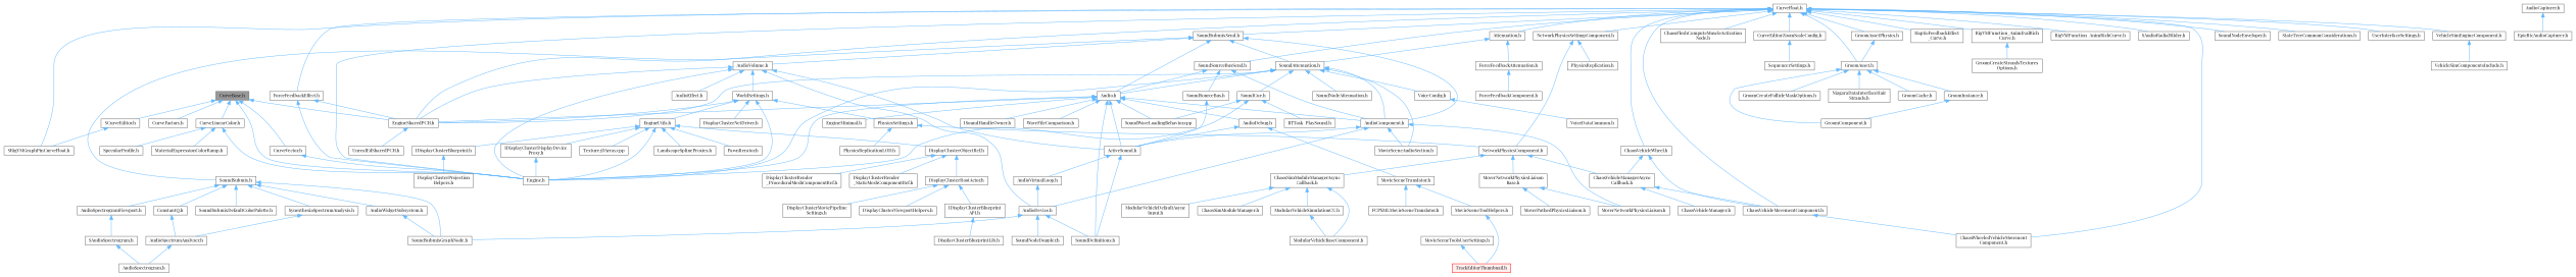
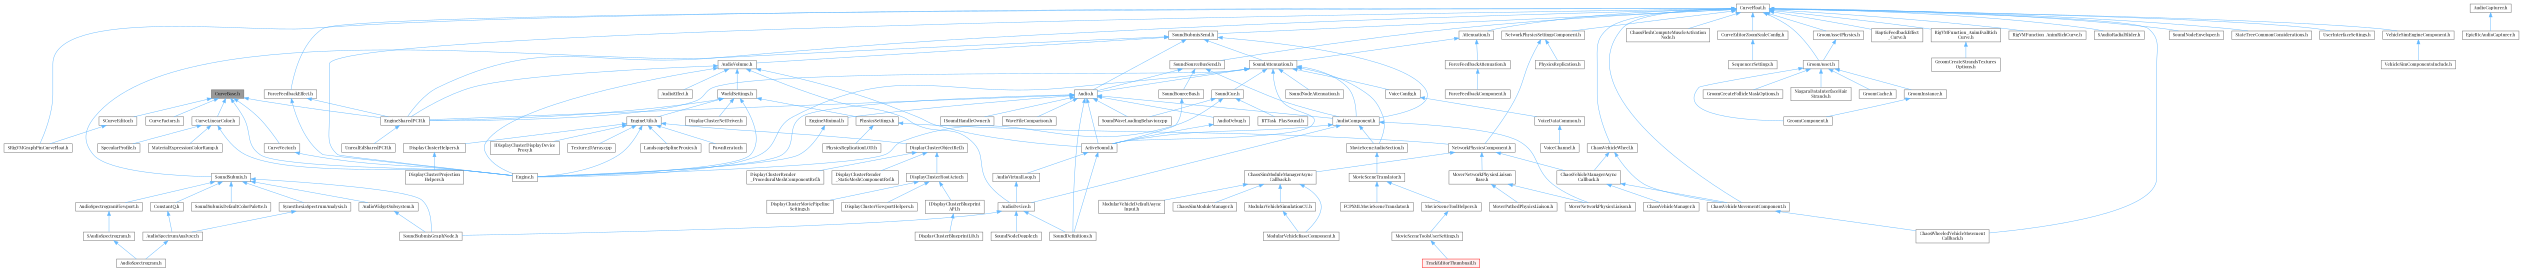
  digraph {
    fontname="Playfair Display"
    node [color=grey40 fillcolor=white fontname="Playfair Display" fontsize=10 shape=box style=filled]
    edge [color=steelblue1 dir=back fontname="Playfair Display" fontsize=10 labelfontname=Helvetica labelfontsize=10 style=solid]
    n1 [color=gray40 fillcolor=grey60 fontcolor=black height=0.2 label="CurveBase.h" width=0.4]
    n2 [height=0.2 label="CurveFactory.h" width=0.4]
    n3 [height=0.2 label="Engine.h" width=0.4]
    n4 [height=0.2 label="EngineSharedPCH.h" width=0.4]
    n5 [height=0.2 label="CurveLinearColor.h" width=0.4]
    n6 [height=0.2 label="CurveVector.h" width=0.4]
    n7 [height=0.2 label="SCurveEditor.h" width=0.4]
    n8 [height=0.2 label="CurveFloat.h" width=0.4]
    n9 [height=0.2 label="Attenuation.h" width=0.4]
    n10 [height=0.2 label="ChaosFleshComputeMuscleActivation\lNode.h" width=0.4]
    n11 [height=0.2 label="ChaosVehicleMovementComponent.h" width=0.4]
-   n12 [height=0.2 label="ChaosWheeledVehicleMovement\lComponent.h" width=0.4]
+   n12 [height=0.2 label="ChaosWheeledVehicleMovement\lCallback.h" width=0.4]
    n13 [height=0.2 label="ChaosVehicleWheel.h" width=0.4]
    n14 [height=0.2 label="CurveEditorZoomScaleConfig.h" width=0.4]
    n15 [height=0.2 label="ForceFeedbackEffect.h" width=0.4]
    n16 [height=0.2 label="GroomAsset.h" width=0.4]
    n17 [height=0.2 label="GroomAssetPhysics.h" width=0.4]
    n18 [height=0.2 label="HapticFeedbackEffect\l_Curve.h" width=0.4]
    n19 [height=0.2 label="NetworkPhysicsSettingsComponent.h" width=0.4]
    n20 [height=0.2 label="RigVMFunction_AnimEvalRich\lCurve.h" width=0.4]
    n21 [height=0.2 label="RigVMFunction_AnimRichCurve.h" width=0.4]
    n22 [height=0.2 label="SAudioRadialSlider.h" width=0.4]
    n23 [height=0.2 label="SRigVMGraphPinCurveFloat.h" width=0.4]
    n24 [height=0.2 label="SoundNodeEnveloper.h" width=0.4]
    n25 [height=0.2 label="SoundSourceBusSend.h" width=0.4]
    n26 [height=0.2 label="SoundSubmixSend.h" width=0.4]
    n27 [height=0.2 label="StateTreeCommonConsiderations.h" width=0.4]
    n28 [height=0.2 label="UserInterfaceSettings.h" width=0.4]
    n29 [height=0.2 label="VehicleSimEngineComponent.h" width=0.4]
    n30 [height=0.2 label="UnrealEdSharedPCH.h" width=0.4]
    n31 [height=0.2 label="MaterialExpressionColorRamp.h" width=0.4]
    n32 [height=0.2 label="SpecularProfile.h" width=0.4]
    n33 [height=0.2 label="ForceFeedbackAttenuation.h" width=0.4]
    n34 [height=0.2 label="SoundAttenuation.h" width=0.4]
    n35 [height=0.2 label="ChaosVehicleManagerAsync\lCallback.h" width=0.4]
    n36 [height=0.2 label="SequencerSettings.h" width=0.4]
    n37 [height=0.2 label="GroomCache.h" width=0.4]
    n38 [height=0.2 label="GroomComponent.h" width=0.4]
    n39 [height=0.2 label="GroomCreateFollicleMaskOptions.h" width=0.4]
    n40 [height=0.2 label="GroomInstance.h" width=0.4]
    n41 [height=0.2 label="NiagaraDataInterfaceHair\lStrands.h" width=0.4]
    n42 [height=0.2 label="NetworkPhysicsComponent.h" width=0.4]
    n43 [height=0.2 label="PhysicsReplication.h" width=0.4]
    n44 [height=0.2 label="GroomCreateStrandsTextures\lOptions.h" width=0.4]
    n45 [height=0.2 label="Audio.h" width=0.4]
    n46 [height=0.2 label="AudioComponent.h" width=0.4]
    n47 [height=0.2 label="SoundSourceBus.h" width=0.4]
    n48 [height=0.2 label="AudioVolume.h" width=0.4]
    n49 [height=0.2 label="SoundSubmix.h" width=0.4]
    n50 [height=0.2 label="VehicleSimComponentsInclude.h" width=0.4]
    n51 [height=0.2 label="ForceFeedbackComponent.h" width=0.4]
    n52 [height=0.2 label="ActiveSound.h" width=0.4]
    n53 [height=0.2 label="MovieSceneAudioSection.h" width=0.4]
    n54 [height=0.2 label="SoundCue.h" width=0.4]
    n55 [height=0.2 label="SoundNodeAttenuation.h" width=0.4]
    n56 [height=0.2 label="VoiceConfig.h" width=0.4]
    n57 [height=0.2 label="AudioVirtualLoop.h" width=0.4]
    n58 [height=0.2 label="SoundDefinitions.h" width=0.4]
    n59 [height=0.2 label="EngineMinimal.h" width=0.4]
    n60 [height=0.2 label="AudioDebug.h" width=0.4]
    n61 [height=0.2 label="ISoundHandleOwner.h" width=0.4]
    n62 [height=0.2 label="SoundWaveLoadingBehavior.cpp" width=0.4]
    n63 [height=0.2 label="WaveFileComparison.h" width=0.4]
    n64 [height=0.2 label="AudioDevice.h" width=0.4]
    n65 [height=0.2 label="MoverNetworkPhysicsLiaison.h" width=0.4]
    n66 [height=0.2 label="MovieSceneTranslator.h" width=0.4]
    n67 [height=0.2 label="BTTask_PlaySound.h" width=0.4]
    n68 [height=0.2 label="VoiceDataCommon.h" width=0.4]
    n69 [height=0.2 label="SoundNodeDoppler.h" width=0.4]
    n70 [height=0.2 label="SoundSubmixGraphNode.h" width=0.4]
    n71 [height=0.2 label="FCPXMLMovieSceneTranslator.h" width=0.4]
    n72 [height=0.2 label="MovieSceneToolHelpers.h" width=0.4]
    n73 [height=0.2 label="MovieSceneToolsUserSettings.h" width=0.4]
    n74 [color=red fillcolor="#FFF0F0" height=0.2 label="TrackEditorThumbnail.h" width=0.4]
    n75 [height=0.2 label="AudioCapturer.h" width=0.4]
    n76 [height=0.2 label="EpicRtcAudioCapturer.h" width=0.4]
+   n77 [height=0.2 label="VoiceChannel.h" width=0.4]
    n78 [height=0.2 label="ChaosVehicleManager.h" width=0.4]
    n79 [height=0.2 label="ChaosSimModuleManagerAsync\lCallback.h" width=0.4]
    n80 [height=0.2 label="MoverNetworkPhysicsLiaison\lBase.h" width=0.4]
    n81 [height=0.2 label="ChaosSimModuleManager.h" width=0.4]
    n82 [height=0.2 label="ModularVehicleBaseComponent.h" width=0.4]
    n83 [height=0.2 label="ModularVehicleDefaultAsync\lInput.h" width=0.4]
    n84 [height=0.2 label="ModularVehicleSimulationCU.h" width=0.4]
    n85 [height=0.2 label="MoverPathedPhysicsLiaison.h" width=0.4]
    n86 [height=0.2 label="AudioEffect.h" width=0.4]
    n87 [height=0.2 label="WorldSettings.h" width=0.4]
    n88 [height=0.2 label="AudioSpectrogramViewport.h" width=0.4]
    n89 [height=0.2 label="AudioWidgetSubsystem.h" width=0.4]
    n90 [height=0.2 label="ConstantQ.h" width=0.4]
    n91 [height=0.2 label="SoundSubmixDefaultColorPalette.h" width=0.4]
    n92 [height=0.2 label="SynesthesiaSpectrumAnalysis.h" width=0.4]
    n93 [height=0.2 label="DisplayClusterNetDriver.h" width=0.4]
    n94 [height=0.2 label="EngineUtils.h" width=0.4]
    n95 [height=0.2 label="PhysicsSettings.h" width=0.4]
-   n96 [height=0.2 label="IDisplayClusterBlueprint.h" width=0.4]
+   n96 [height=0.2 label="DisplayClusterHelpers.h" width=0.4]
    n97 [height=0.2 label="DisplayClusterObjectRef.h" width=0.4]
    n98 [height=0.2 label="IDisplayClusterDisplayDevice\lProxy.h" width=0.4]
    n99 [height=0.2 label="LandscapeSplineProxies.h" width=0.4]
    n100 [height=0.2 label="PawnIterator.h" width=0.4]
    n101 [height=0.2 label="Texture2DArray.cpp" width=0.4]
    n102 [height=0.2 label="PhysicsReplicationLOD.h" width=0.4]
    n103 [height=0.2 label="DisplayClusterProjection\lHelpers.h" width=0.4]
    n104 [height=0.2 label="DisplayClusterRender\l_ProceduralMeshComponentRef.h" width=0.4]
    n105 [height=0.2 label="DisplayClusterRender\l_StaticMeshComponentRef.h" width=0.4]
    n106 [height=0.2 label="DisplayClusterRootActor.h" width=0.4]
    n107 [height=0.2 label="DisplayClusterMoviePipeline\lSettings.h" width=0.4]
    n108 [height=0.2 label="DisplayClusterViewportHelpers.h" width=0.4]
    n109 [height=0.2 label="IDisplayClusterBlueprint\lAPI.h" width=0.4]
    n110 [height=0.2 label="DisplayClusterBlueprintLib.h" width=0.4]
    n111 [height=0.2 label="SAudioSpectrogram.h" width=0.4]
    n112 [height=0.2 label="AudioSpectrumAnalyzer.h" width=0.4]
    n113 [height=0.2 label="AudioSpectrogram.h" width=0.4]
    n1 -> n2
    n1 -> n3
    n1 -> n4
    n1 -> n5
    n1 -> n6
    n1 -> n7
    n4 -> n30
    n5 -> n3
    n5 -> n31
    n5 -> n32
    n6 -> n3
    n7 -> n23
    n8 -> n3
    n8 -> n4
    n8 -> n9
    n8 -> n10
    n8 -> n11
    n8 -> n12
    n8 -> n13
    n8 -> n14
    n8 -> n15
    n8 -> n16
    n8 -> n17
    n8 -> n18
    n8 -> n19
    n8 -> n20
    n8 -> n21
    n8 -> n22
    n8 -> n23
    n8 -> n24
    n8 -> n25
    n8 -> n26
    n8 -> n27
    n8 -> n28
    n8 -> n29
    n9 -> n33
    n9 -> n34
    n11 -> n12
    n13 -> n11
    n13 -> n35
    n14 -> n36
    n15 -> n3
    n15 -> n4
    n16 -> n37
    n16 -> n38
    n16 -> n39
    n16 -> n40
    n16 -> n41
    n17 -> n16
    n19 -> n42
    n19 -> n43
    n20 -> n44
    n25 -> n45
    n25 -> n46
    n25 -> n47
    n26 -> n34
    n26 -> n45
    n26 -> n46
    n26 -> n48
    n26 -> n49
    n29 -> n50
    n33 -> n51
    n34 -> n3
    n34 -> n4
    n34 -> n45
    n34 -> n46
+   n34 -> n52
    n34 -> n53
    n34 -> n54
    n34 -> n55
    n34 -> n56
    n35 -> n11
    n35 -> n78
    n40 -> n38
    n42 -> n35
    n42 -> n79
    n42 -> n80
    n45 -> n3
    n45 -> n4
    n45 -> n46
    n45 -> n52
    n45 -> n58
    n45 -> n59
    n45 -> n60
    n45 -> n61
    n45 -> n62
    n45 -> n63
    n46 -> n52
    n46 -> n53
    n46 -> n64
    n46 -> n65
    n47 -> n52
    n48 -> n3
    n48 -> n4
    n48 -> n52
    n48 -> n64
    n48 -> n86
    n48 -> n87
    n49 -> n70
    n49 -> n88
    n49 -> n89
    n49 -> n90
    n49 -> n91
    n49 -> n92
    n52 -> n57
    n52 -> n58
-   n60 -> n66
+   n53 -> n66
    n54 -> n3
    n54 -> n62
    n54 -> n67
    n56 -> n68
    n57 -> n64
-   n98 -> n3
+   n59 -> n3
    n60 -> n52
    n64 -> n58
    n64 -> n69
    n64 -> n70
    n66 -> n71
    n66 -> n72
-   n72 -> n74
+   n68 -> n77
+   n72 -> n73
    n73 -> n74
    n75 -> n76
    n79 -> n81
    n79 -> n82
    n79 -> n83
    n79 -> n84
    n80 -> n65
    n80 -> n85
    n84 -> n82
    n87 -> n3
    n87 -> n4
    n87 -> n93
    n87 -> n94
    n87 -> n95
    n88 -> n111
    n89 -> n70
    n90 -> n112
    n92 -> n112
    n94 -> n3
    n94 -> n96
    n94 -> n97
    n94 -> n98
    n94 -> n99
    n94 -> n100
    n94 -> n101
    n95 -> n42
    n95 -> n102
    n96 -> n103
    n97 -> n104
    n97 -> n105
    n97 -> n106
    n106 -> n107
    n106 -> n108
    n106 -> n109
    n109 -> n110
    n111 -> n113
    n112 -> n113
  }
